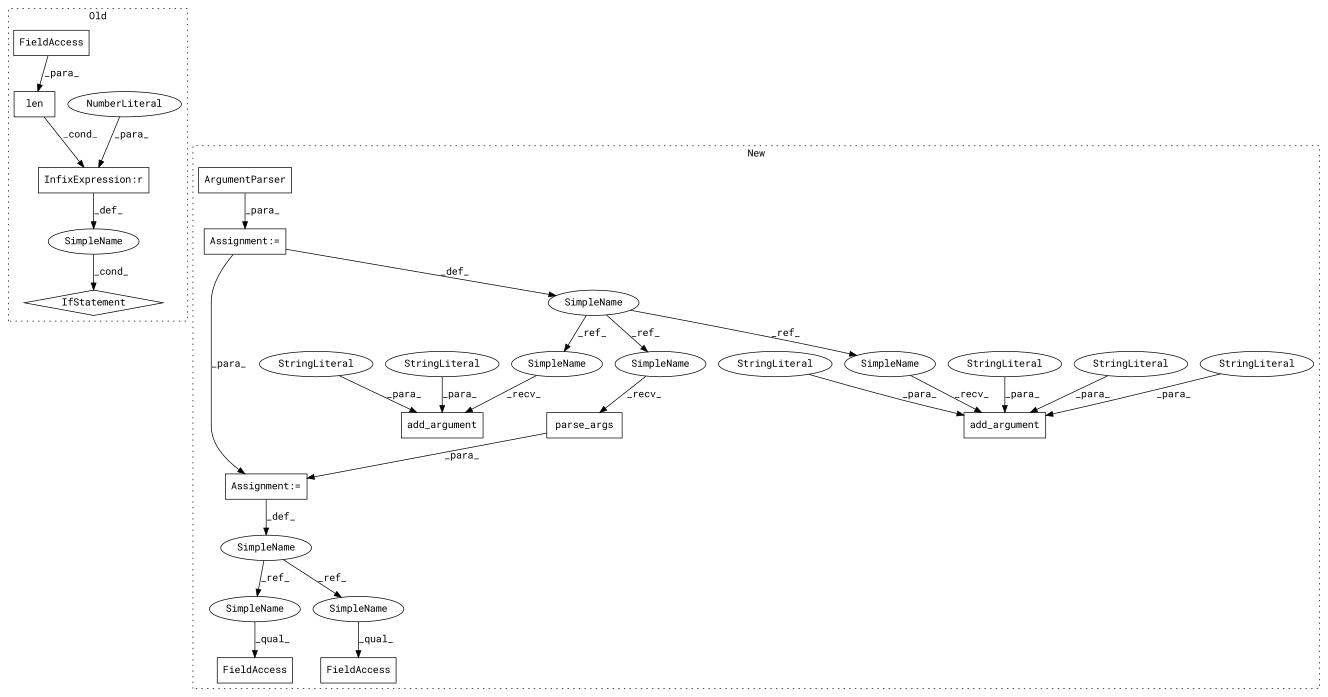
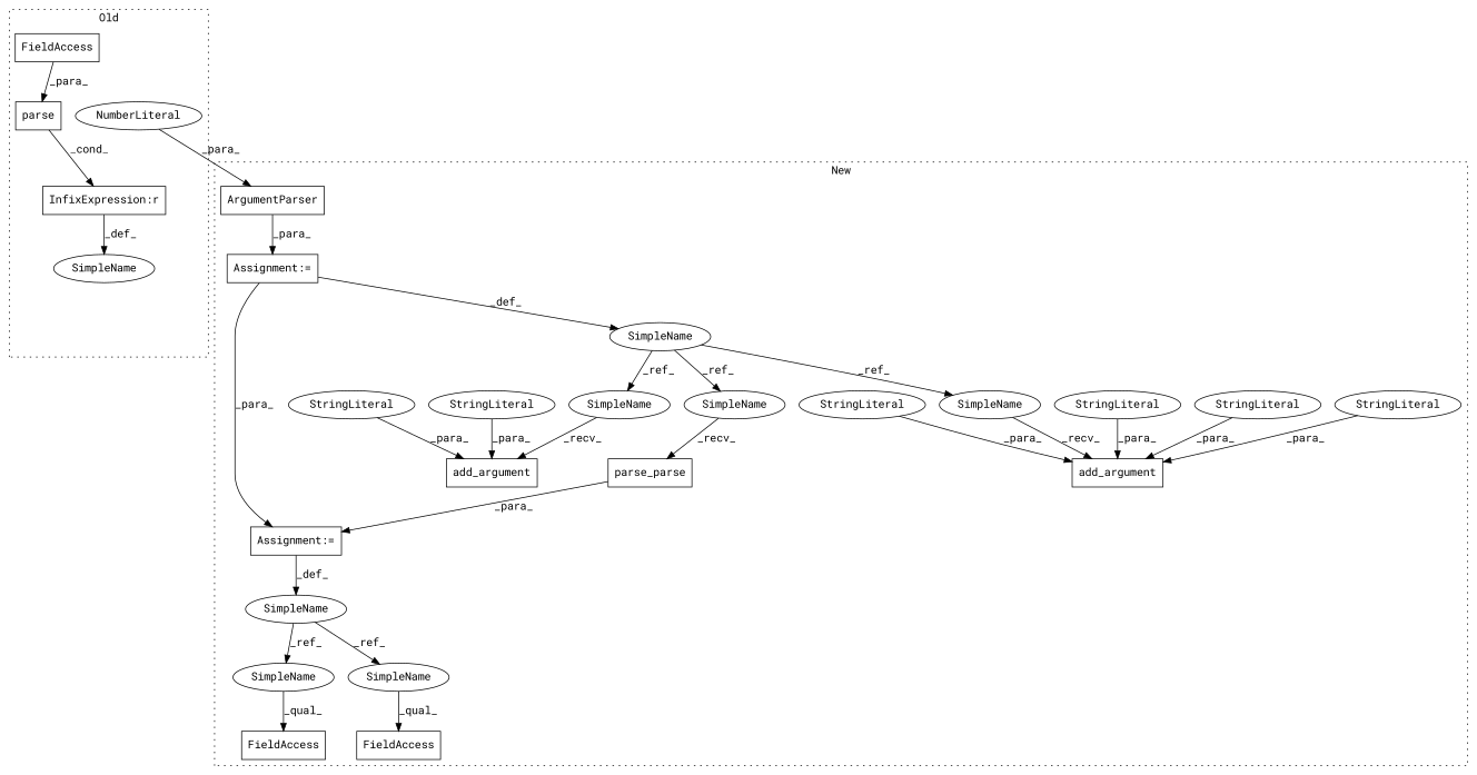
  digraph {
    fontname="Roboto Mono"
    node [a=42 fontname="Roboto Mono" l=6 s=917 shape=ellipse]
    edge [fontname="Roboto Mono"]
-   n1 [a=25 l="4,2" label=IfStatement s="431,452" shape=diamond]
    n2 [a=27 l=3 label="InfixExpression:r" s=448 shape=box]
    n3 [a=34 l=1 label=NumberLiteral s=451]
-   n4 [a=32 l="4,1" label=len s="435,447" shape=box]
+   n4 [a=32 l="4,1" label=parse s="435,447" shape=box]
    n5 [a=22 l=8 label=FieldAccess s=439 shape=box]
    n6 [label=SimpleName l="" s=""]
    n7 [a=32 l="13,1" label=add_argument s="696,822" shape=box]
    n8 [a=45 l=3 label=StringLiteral s=739]
    n9 [a=45 l=23 label=StringLiteral s=743]
    n10 [a=45 l=14 label=StringLiteral s=709]
    n11 [a=32 l="15,1" label=ArgumentParser s="423,594" shape=box]
    n12 [a=7 l=1 label="Assignment:=" s=413 shape=box]
-   n13 [a=32 l=12 label=parse_args s=841 shape=box]
+   n13 [a=32 l=12 label=parse_parse s=841 shape=box]
    n14 [a=7 l=1 label="Assignment:=" s=833 shape=box]
    n15 [label=SimpleName s=407]
    n16 [a=22 l=13 label=FieldAccess shape=box]
    n17 [a=22 l=17 label=FieldAccess s=954 shape=box]
    n18 [a=32 l="13,1" label=add_argument s="608,682" shape=box]
    n19 [l=4 label=SimpleName s=829]
    n20 [a=45 l=10 label=StringLiteral s=621]
    n21 [a=45 l=55 label=StringLiteral s=767]
    n22 [a=45 l=39 label=StringLiteral s=643]
    n23 [label=SimpleName s=834]
    n24 [label=SimpleName s=689]
    n25 [label=SimpleName s=601]
    n26 [l=4 label=SimpleName s=954]
    n27 [l=4 label=SimpleName]
    subgraph cluster_1 {
      label=Old
      style=dotted
-     n1
      n2
      n3
      n4
      n5
      n6
    }
    subgraph cluster_2 {
      label=New
      style=dotted
      n7
      n8
      n9
      n10
      n11
      n12
      n13
      n14
      n15
      n16
      n17
      n18
      n19
      n20
      n21
      n22
      n23
      n24
      n25
      n26
      n27
    }
    n2 -> n6 [label=_def_]
-   n3 -> n2 [label=_para_]
+   n3 -> n11 [label=_para_]
    n4 -> n2 [label=_cond_]
    n5 -> n4 [label=_para_]
-   n6 -> n1 [label=_cond_]
    n8 -> n7 [label=_para_]
    n9 -> n7 [label=_para_]
    n10 -> n7 [label=_para_]
    n11 -> n12 [label=_para_]
    n12 -> n14 [label=_para_]
    n12 -> n15 [label=_def_]
    n13 -> n14 [label=_para_]
    n14 -> n19 [label=_def_]
    n15 -> n23 [label=_ref_]
    n15 -> n24 [label=_ref_]
    n15 -> n25 [label=_ref_]
    n19 -> n26 [label=_ref_]
    n19 -> n27 [label=_ref_]
    n20 -> n18 [label=_para_]
    n21 -> n7 [label=_para_]
    n22 -> n18 [label=_para_]
    n23 -> n13 [label=_recv_]
    n24 -> n7 [label=_recv_]
    n25 -> n18 [label=_recv_]
    n26 -> n17 [label=_qual_]
    n27 -> n16 [label=_qual_]
  }
